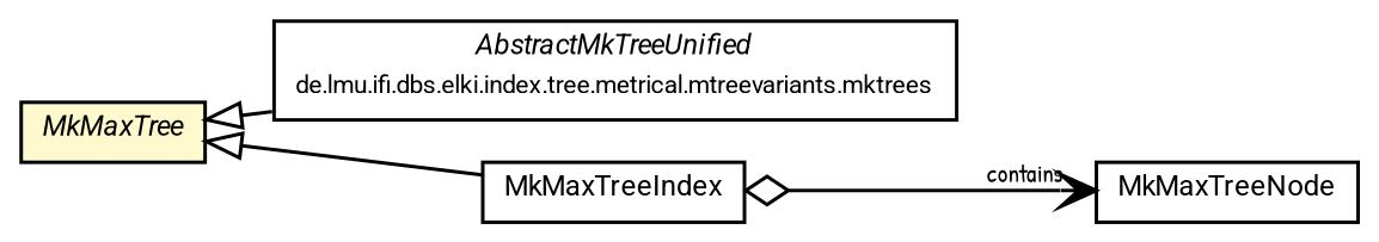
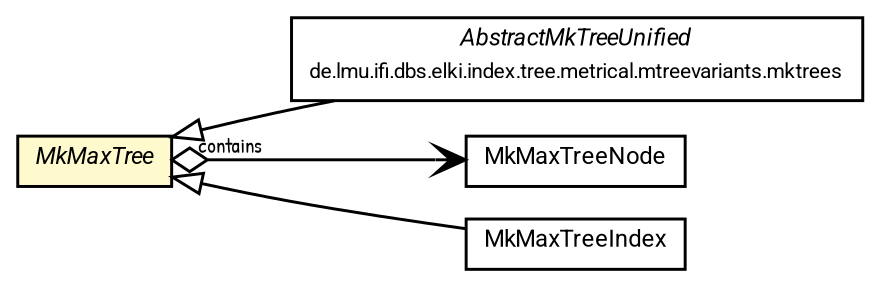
  digraph {
    fontname="Patrick Hand"
    nodesep=0.15
    rankdir=LR
    ranksep=0.25
    node [fontcolor=black fontname="Patrick Hand" fontsize=8 margin=0 shape=plaintext]
    edge [arrowtail=empty color=black dir=back fontname="Patrick Hand" fontsize=7 labelfontname=Roboto labelfontsize=7 weight=10]
    n1 [height=0 label=<<table title="de.lmu.ifi.dbs.elki.index.tree.metrical.mtreevariants.mktrees.AbstractMkTreeUnified" border="0" cellborder="1" cellspacing="0" cellpadding="2" href="../AbstractMkTreeUnified.html" target="_parent"> 		<tr><td><table border="0" cellspacing="0" cellpadding="1"> 		<tr><td align="center" balign="center"> <font face="Roboto"><i>AbstractMkTreeUnified</i></font> </td></tr> 		<tr><td align="center" balign="center"> <font face="Roboto" point-size="7.0">de.lmu.ifi.dbs.elki.index.tree.metrical.mtreevariants.mktrees</font> </td></tr> 		</table></td></tr> 		</table>> width=0]
    n2 [height=0 label=<<table title="de.lmu.ifi.dbs.elki.index.tree.metrical.mtreevariants.mktrees.mkmax.MkMaxTree" border="0" cellborder="1" cellspacing="0" cellpadding="2" bgcolor="lemonChiffon" href="MkMaxTree.html" target="_parent"> 		<tr><td><table border="0" cellspacing="0" cellpadding="1"> 		<tr><td align="center" balign="center"> <font face="Roboto"><i>MkMaxTree</i></font> </td></tr> 		</table></td></tr> 		</table>> width=0]
    n3 [height=0 label=<<table title="de.lmu.ifi.dbs.elki.index.tree.metrical.mtreevariants.mktrees.mkmax.MkMaxTreeNode" border="0" cellborder="1" cellspacing="0" cellpadding="2" href="MkMaxTreeNode.html" target="_parent"> 		<tr><td><table border="0" cellspacing="0" cellpadding="1"> 		<tr><td align="center" balign="center"> <font face="Roboto">MkMaxTreeNode</font> </td></tr> 		</table></td></tr> 		</table>> width=0]
    n4 [height=0 label=<<table title="de.lmu.ifi.dbs.elki.index.tree.metrical.mtreevariants.mktrees.mkmax.MkMaxTreeIndex" border="0" cellborder="1" cellspacing="0" cellpadding="2" href="MkMaxTreeIndex.html" target="_parent"> 		<tr><td><table border="0" cellspacing="0" cellpadding="1"> 		<tr><td align="center" balign="center"> <font face="Roboto">MkMaxTreeIndex</font> </td></tr> 		</table></td></tr> 		</table>> width=0]
    n2 -> n1
-   n4 -> n3 [arrowhead=open arrowtail=ediamond dir=both label=contains weight=3]
+   n2 -> n3 [arrowhead=open arrowtail=ediamond dir=both label=contains weight=3]
    n2 -> n4
  }
